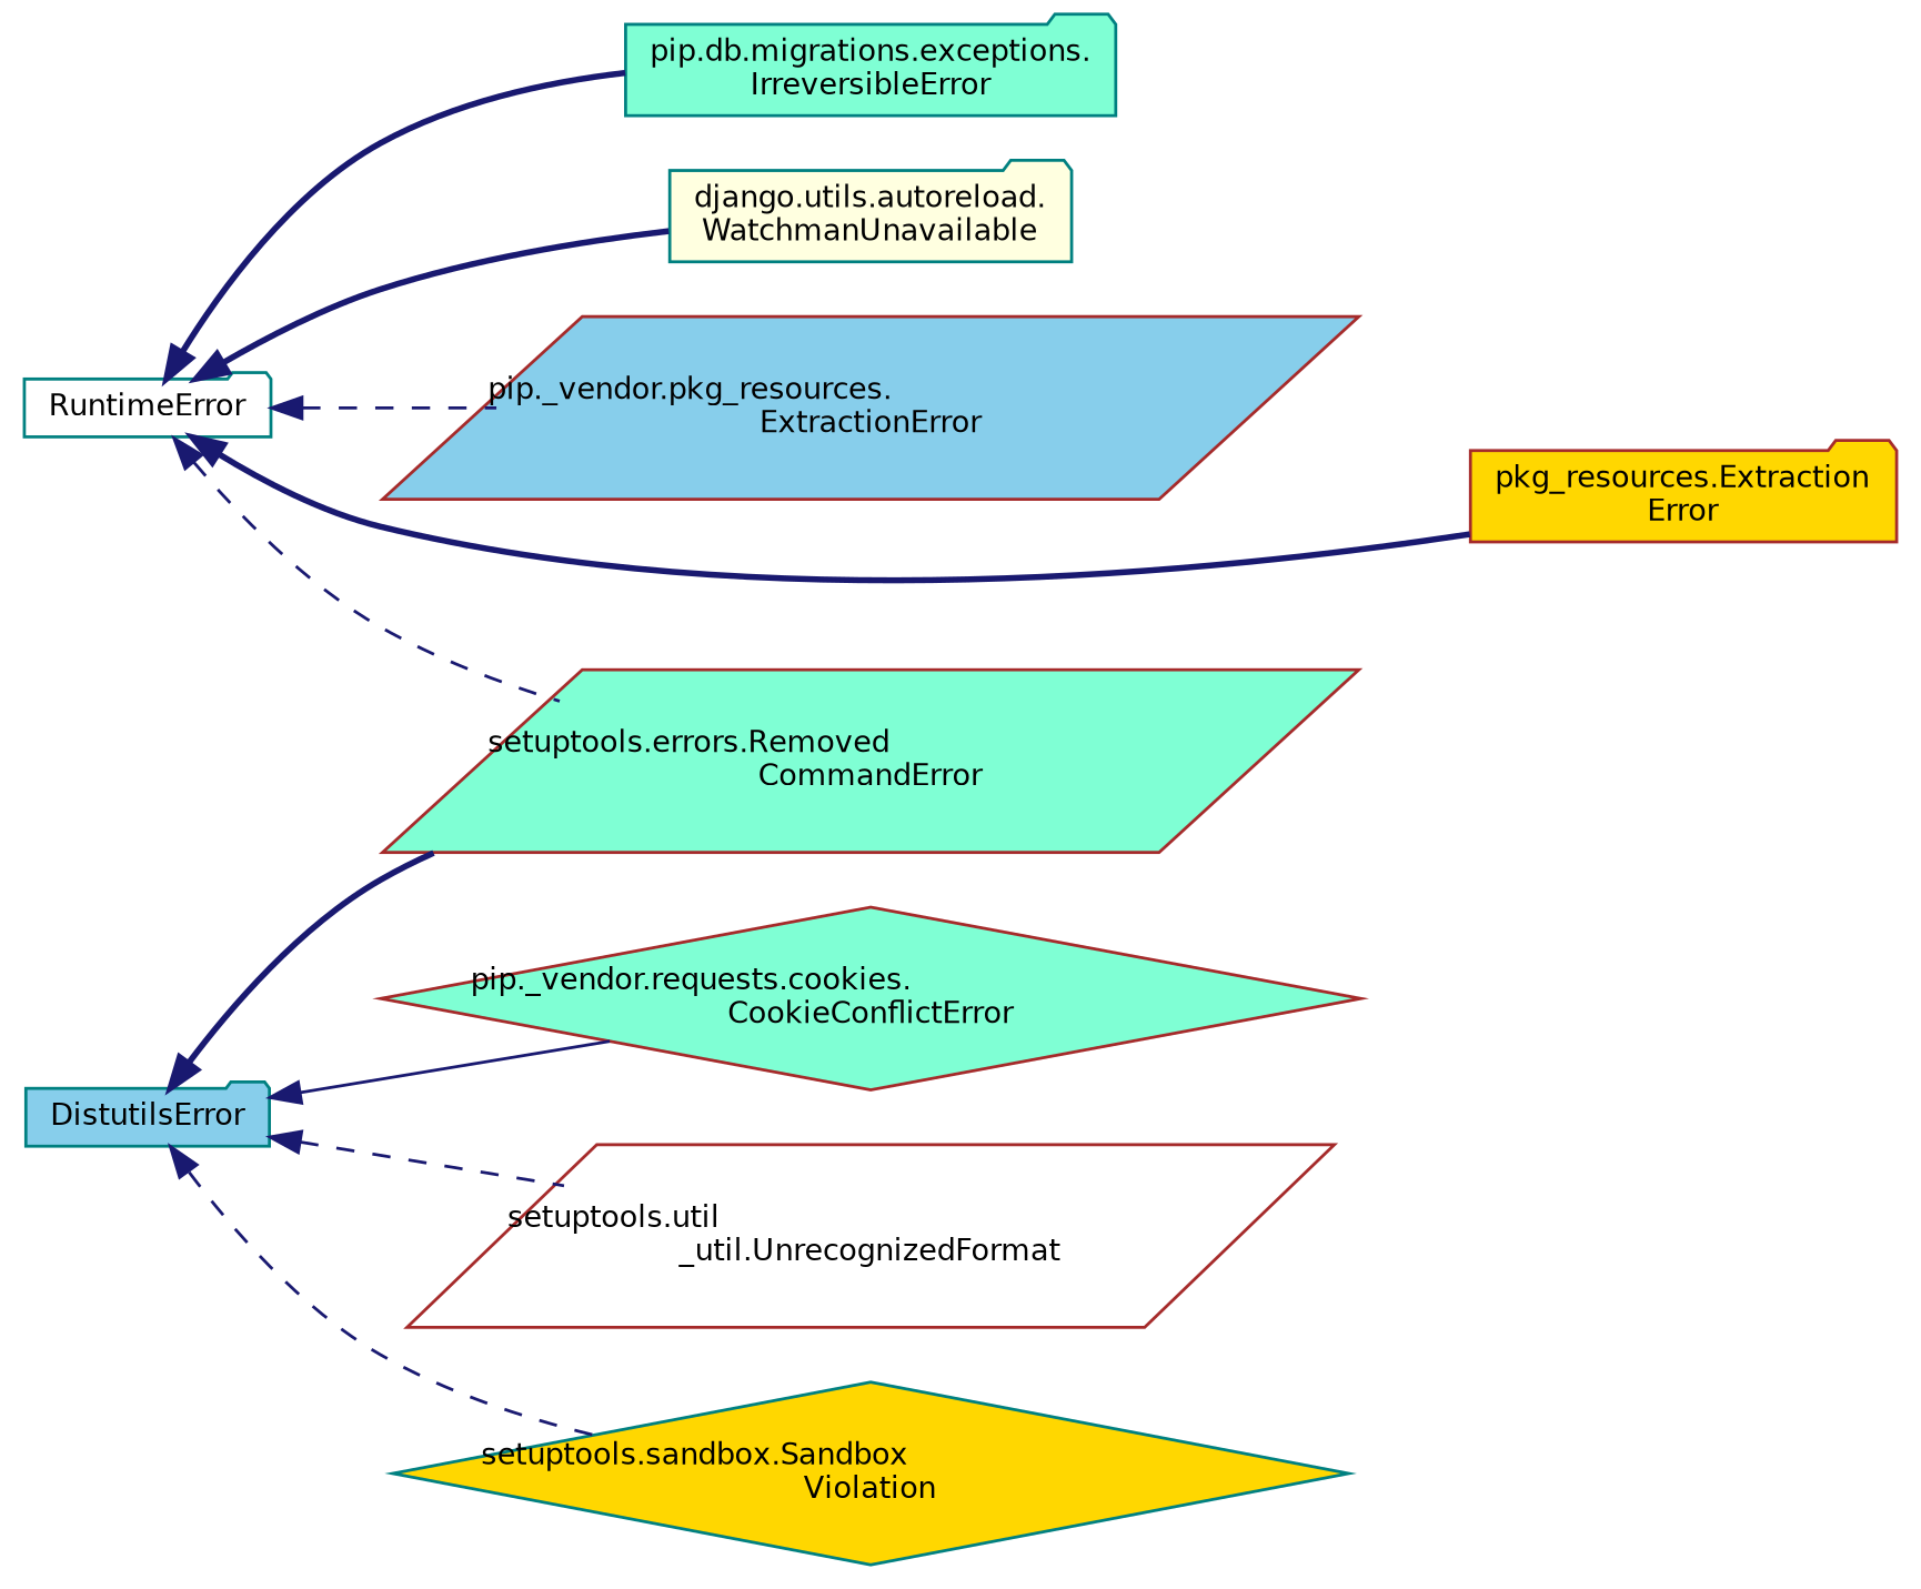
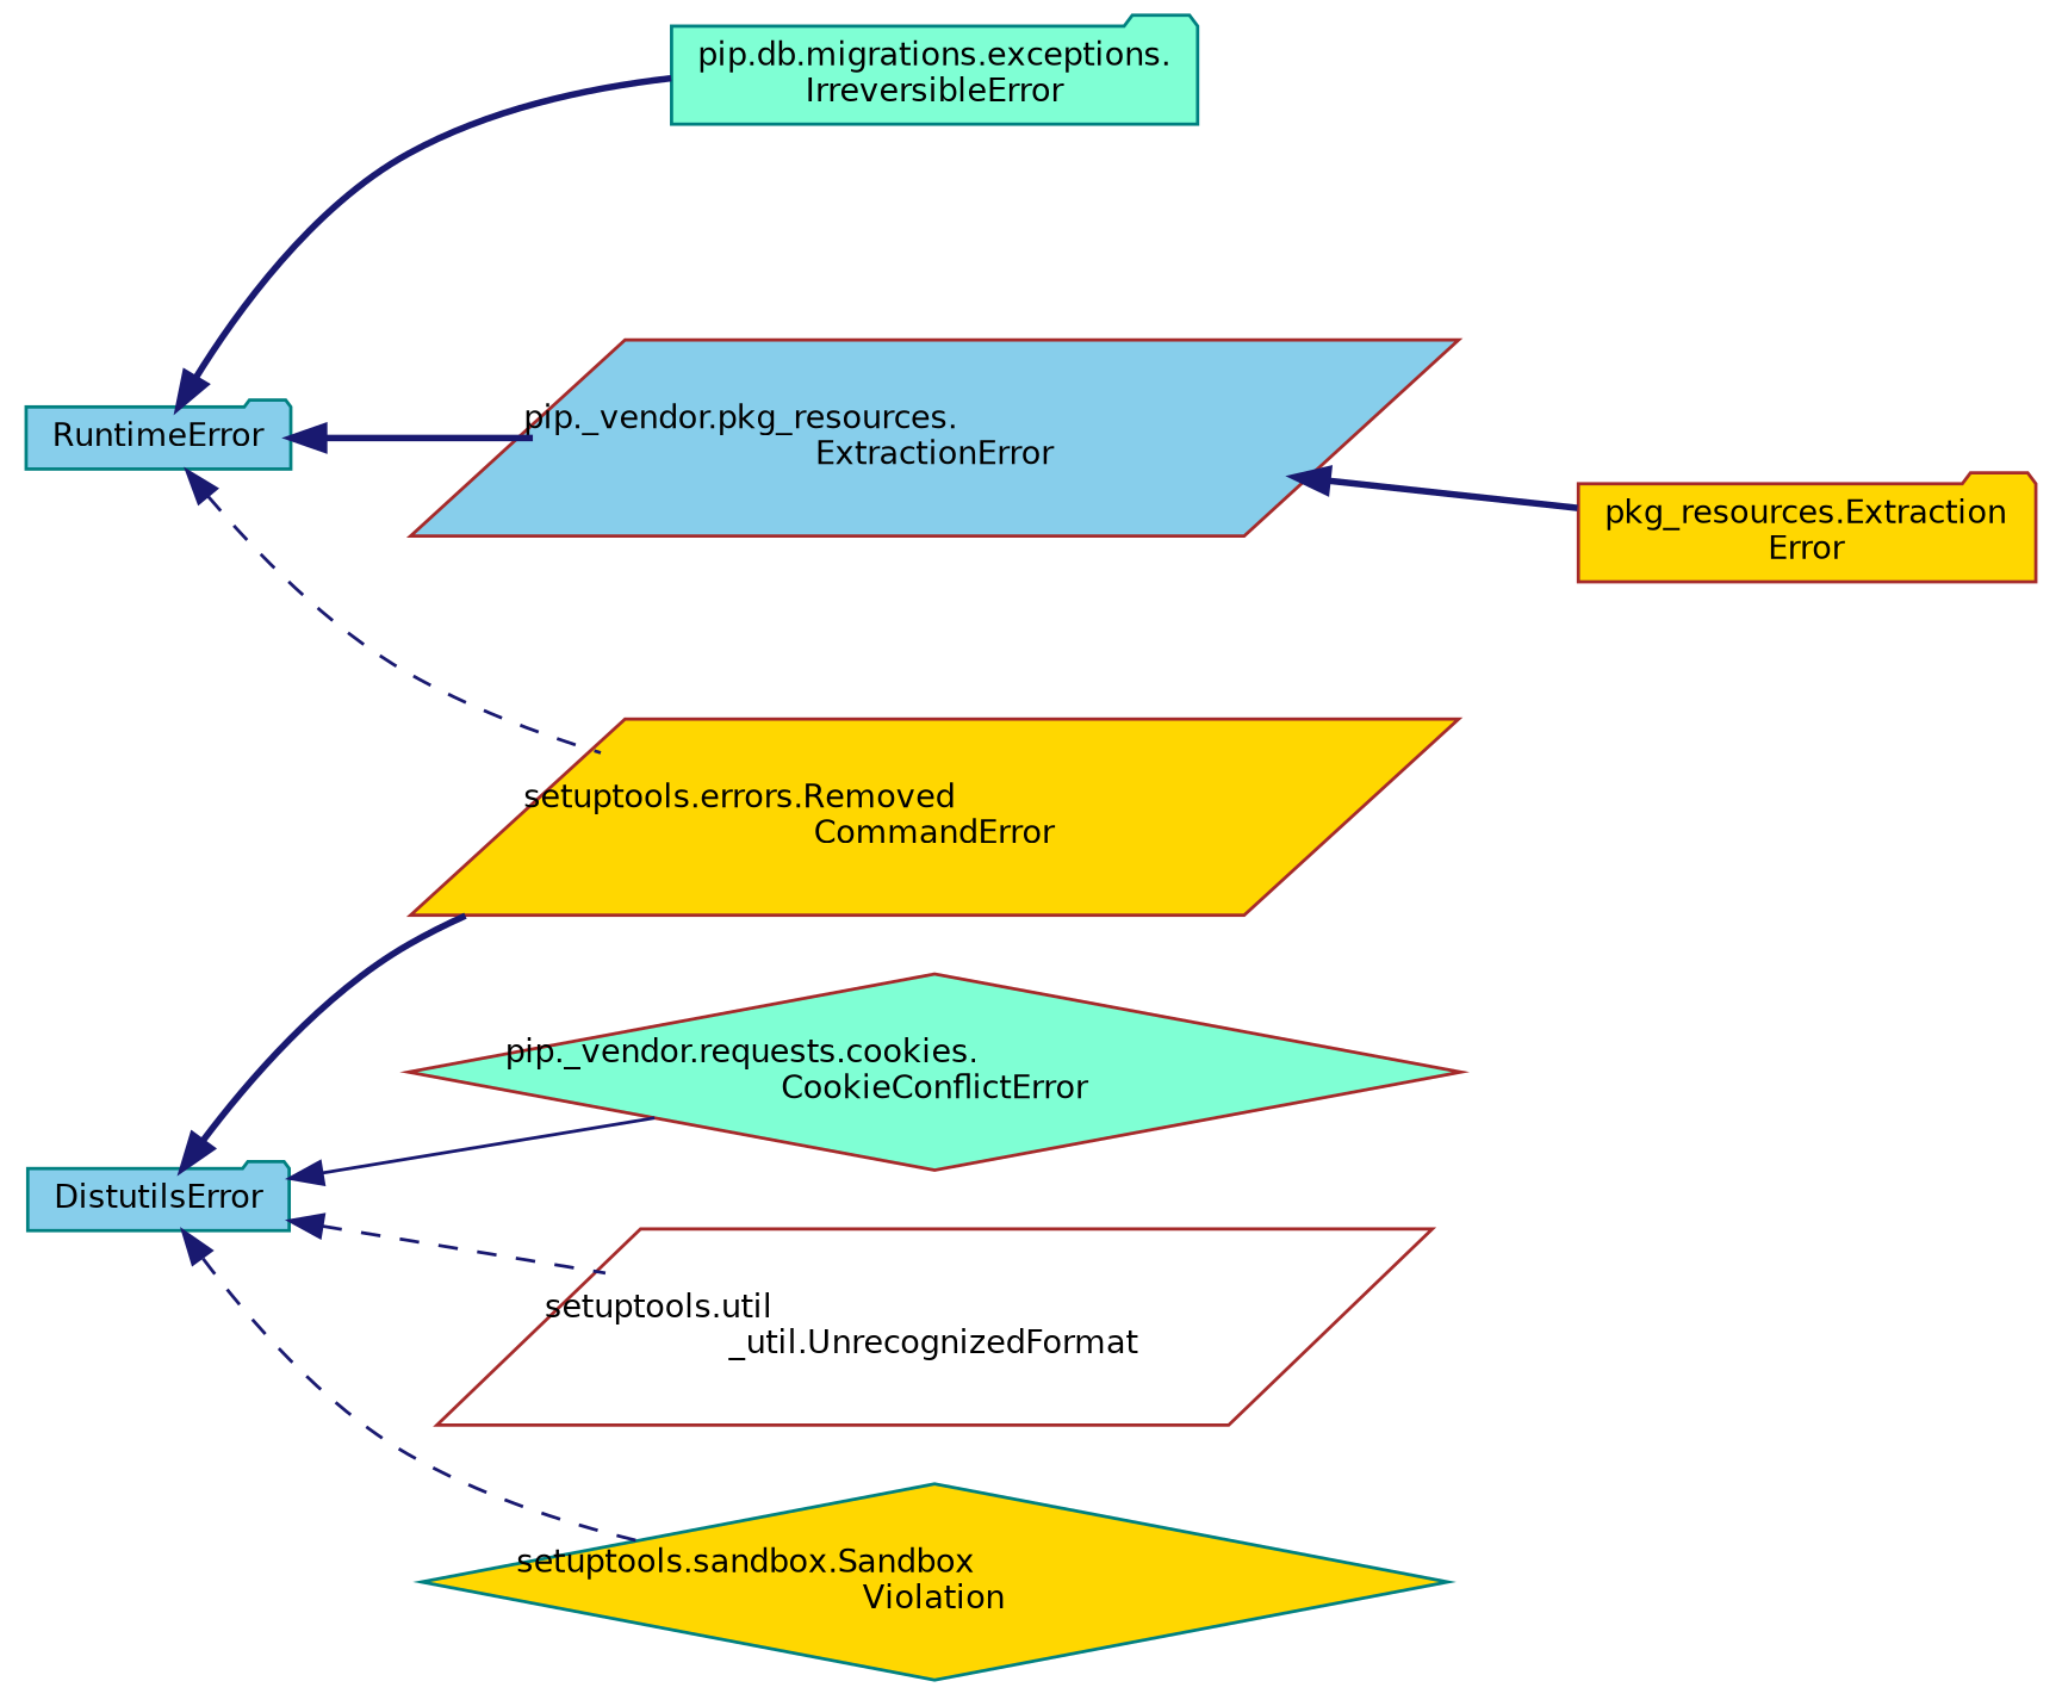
  digraph {
    rankdir=LR
    node [color=teal fillcolor=aquamarine fontname=Helvetica fontsize=10 shape=folder style=filled]
    edge [color=midnightblue dir=back fontname=Helvetica fontsize=10 labelfontname=Helvetica labelfontsize=10 style=bold]
-   n1 [fillcolor=white height=0.2 label=RuntimeError width=0.4]
+   n1 [fillcolor=skyblue height=0.2 label=RuntimeError width=0.4]
    n2 [height=0.2 label="pip.db.migrations.exceptions.\lIrreversibleError" width=0.4]
-   n3 [fillcolor=lightyellow height=0.2 label="django.utils.autoreload.\lWatchmanUnavailable" width=0.4]
    n4 [color=brown fillcolor=skyblue height=0.2 label="pip._vendor.pkg_resources.\lExtractionError" shape=parallelogram width=0.4]
    n5 [color=brown fillcolor=gold height=0.2 label="pkg_resources.Extraction\lError" width=0.4]
-   n6 [color=brown height=0.2 label="setuptools.errors.Removed\lCommandError" shape=parallelogram width=0.4]
+   n6 [color=brown fillcolor=gold height=0.2 label="setuptools.errors.Removed\lCommandError" shape=parallelogram width=0.4]
    n7 [color=brown height=0.2 label="pip._vendor.requests.cookies.\lCookieConflictError" shape=diamond width=0.4]
    n8 [fillcolor=skyblue height=0.2 label=DistutilsError width=0.4]
    n9 [color=brown fillcolor=white height=0.2 label="setuptools.util\l_util.UnrecognizedFormat" shape=parallelogram width=0.4]
    n10 [fillcolor=gold height=0.2 label="setuptools.sandbox.Sandbox\lViolation" shape=diamond width=0.4]
    n1 -> n2
-   n1 -> n3
-   n1 -> n4 [style=dashed]
-   n1 -> n5
+   n1 -> n4
+   n4 -> n5
    n1 -> n6 [style=dashed]
    n8 -> n6
    n8 -> n7 [style=solid]
    n8 -> n9 [style=dashed]
    n8 -> n10 [style=dashed]
  }
